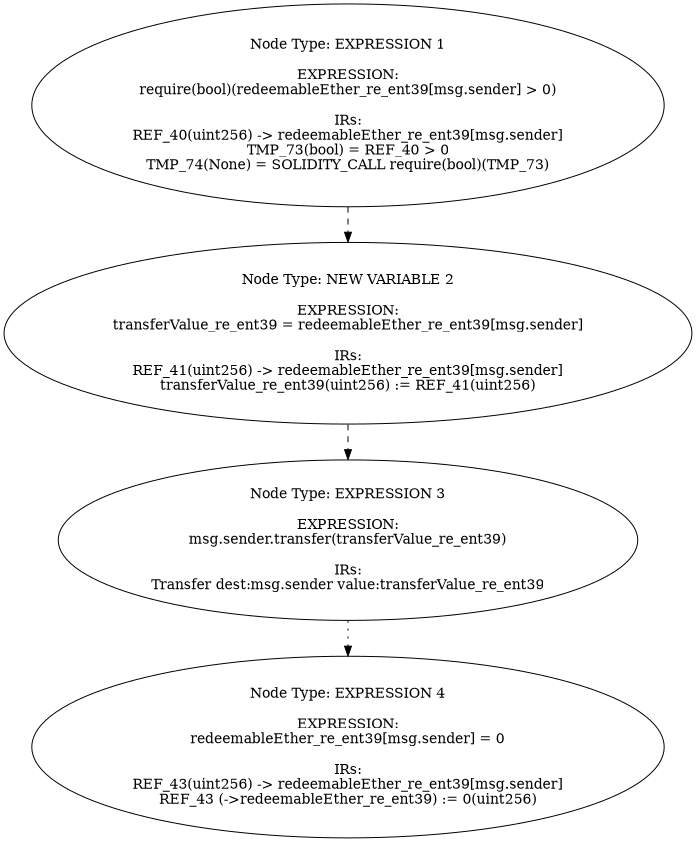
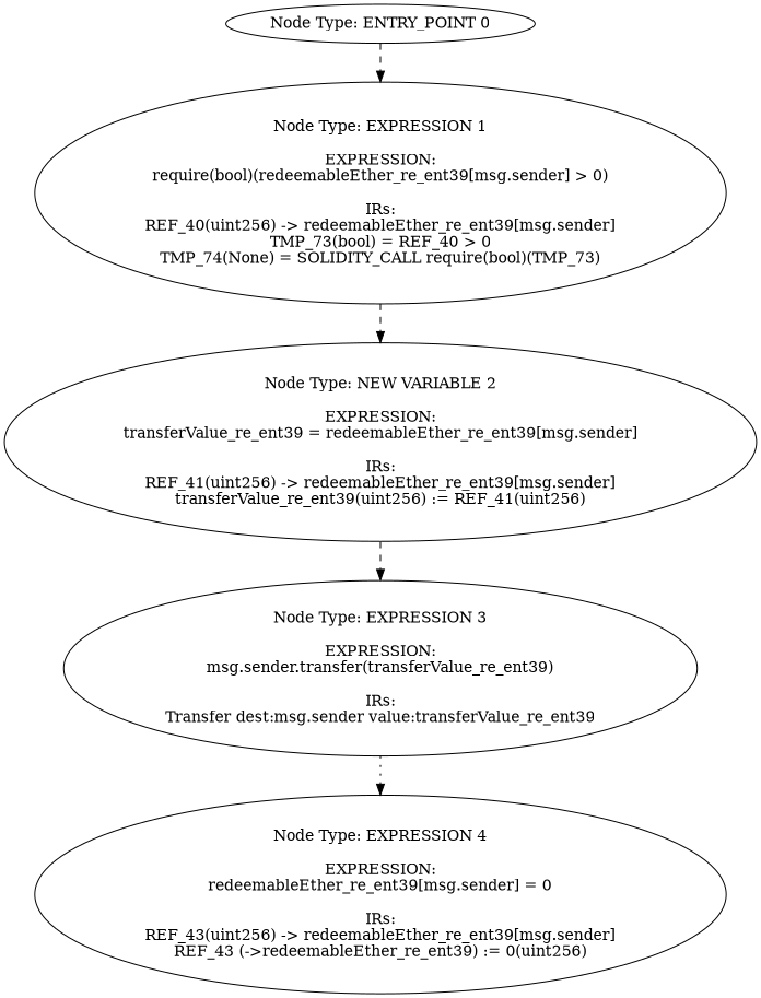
  digraph {
    edge [style=dashed]
+   n1 [label="Node Type: ENTRY_POINT 0\n"]
    n2 [label="Node Type: EXPRESSION 1\n\nEXPRESSION:\nrequire(bool)(redeemableEther_re_ent39[msg.sender] > 0)\n\nIRs:\nREF_40(uint256) -> redeemableEther_re_ent39[msg.sender]\nTMP_73(bool) = REF_40 > 0\nTMP_74(None) = SOLIDITY_CALL require(bool)(TMP_73)"]
    n3 [label="Node Type: NEW VARIABLE 2\n\nEXPRESSION:\ntransferValue_re_ent39 = redeemableEther_re_ent39[msg.sender]\n\nIRs:\nREF_41(uint256) -> redeemableEther_re_ent39[msg.sender]\ntransferValue_re_ent39(uint256) := REF_41(uint256)"]
    n4 [label="Node Type: EXPRESSION 3\n\nEXPRESSION:\nmsg.sender.transfer(transferValue_re_ent39)\n\nIRs:\nTransfer dest:msg.sender value:transferValue_re_ent39"]
    n5 [label="Node Type: EXPRESSION 4\n\nEXPRESSION:\nredeemableEther_re_ent39[msg.sender] = 0\n\nIRs:\nREF_43(uint256) -> redeemableEther_re_ent39[msg.sender]\nREF_43 (->redeemableEther_re_ent39) := 0(uint256)"]
+   n1 -> n2
    n2 -> n3
    n3 -> n4
    n4 -> n5 [style=dotted]
  }
